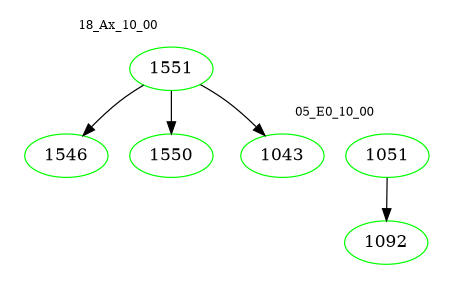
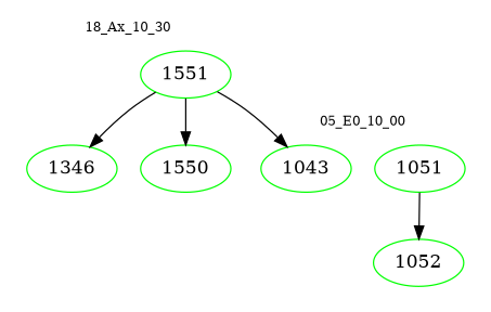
  digraph {
    node [color=green]
    edge [color=black]
    n1 [label=1551]
-   n2 [label=1546]
+   n2 [label=1346]
    n3 [label=1550]
    n4 [label=1051]
    n5 [label=1043]
-   n6 [label=1092]
+   n6 [label=1052]
    subgraph cluster_1 {
      color=white
      fontsize=10
-     label="18_Ax_10_00"
+     label="18_Ax_10_30"
      n1
      n2
      n3
    }
    subgraph cluster_2 {
      color=white
      fontsize=10
      label="05_E0_10_00"
      n4
      n5
      n6
    }
    n1 -> n2
    n1 -> n3
    n1 -> n5
    n4 -> n6
  }
